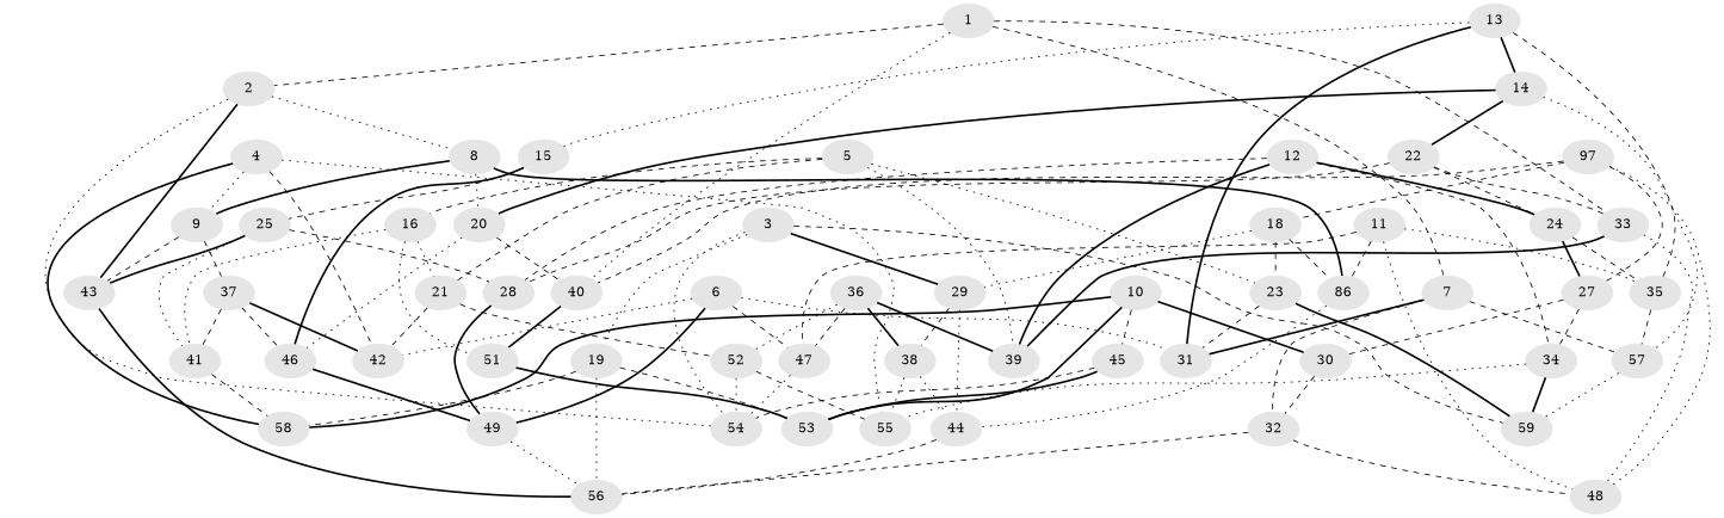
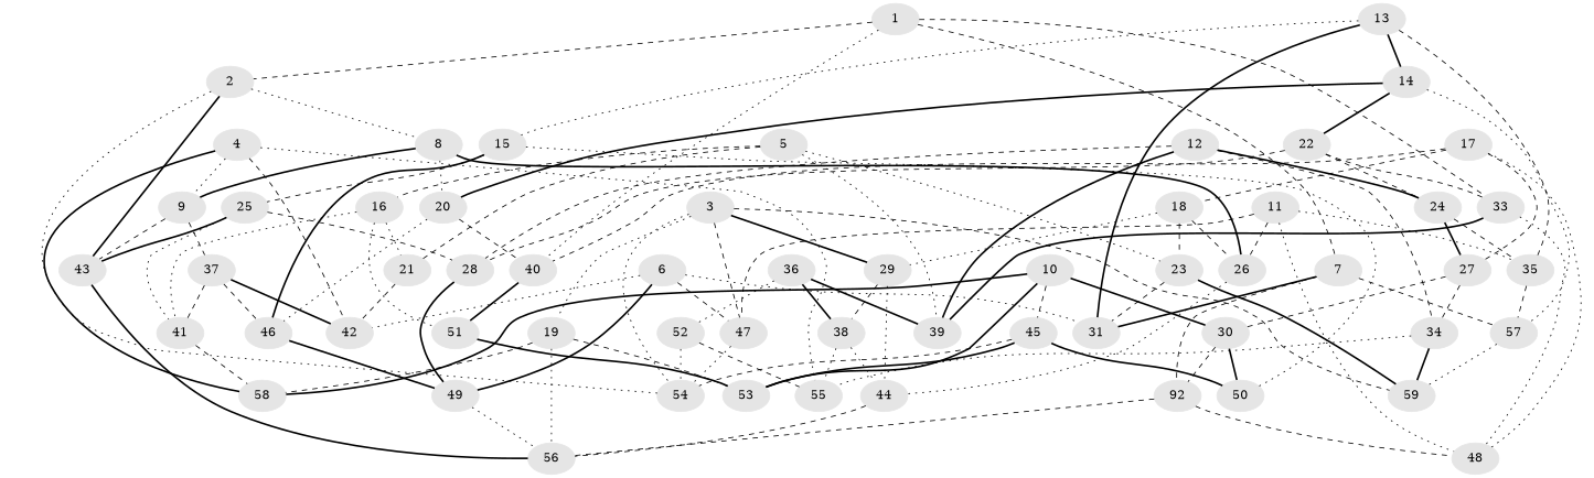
  graph {
    node [color=gray90 style=filled]
    edge [style=dashed]
    1
    2
    7
    33
    40
    8
    43
    54
    31
-   32
+   32 [label=92]
    57
    39
    48
    51
    9
    20
-   26 [label=86]
+   26
    56
    53
    3
    19
    29
    59
    58
    44
    38
    4
    42
    55
    37
    5
    16
    21
    23
    41
    52
    6
    47
    49
    46
    10
    30
    45
+   50
    11
    35
    12
    24
    28
    34
    27
    13
    14
    15
    22
    25
-   17 [label=97]
+   17
    18
    36
    1 -- 2
    1 -- 7
    1 -- 33
    1 -- 40 [style=dotted]
    2 -- 8 [style=dotted]
    2 -- 43 [style=bold]
    2 -- 54 [style=dotted]
    7 -- 31 [style=bold]
    7 -- 32
    7 -- 57
    33 -- 39 [style=bold]
    33 -- 48 [style=dotted]
    40 -- 51 [style=bold]
    8 -- 9 [style=bold]
    8 -- 20 [style=dotted]
    8 -- 26 [style=bold]
    43 -- 56 [style=bold]
    32 -- 48
    32 -- 56
    57 -- 59 [style=dotted]
    51 -- 53 [style=bold]
    9 -- 43
    9 -- 37
    20 -- 40
    20 -- 46 [style=dotted]
    26 -- 44 [style=dotted]
    3 -- 54 [style=dotted]
    3 -- 19 [style=dotted]
    3 -- 29 [style=bold]
    3 -- 59
    19 -- 56 [style=dotted]
    19 -- 53
    19 -- 58
    29 -- 44 [style=dotted]
    29 -- 38
    44 -- 56
    38 -- 44 [style=dotted]
    38 -- 55 [style=dotted]
    4 -- 9 [style=dotted]
    4 -- 58 [style=bold]
    4 -- 42
    4 -- 55 [style=dotted]
    37 -- 42 [style=bold]
    37 -- 41
    37 -- 46
    5 -- 39 [style=dotted]
    5 -- 16
    5 -- 21
    5 -- 23 [style=dotted]
    16 -- 51 [style=dotted]
    16 -- 21 [style=dotted]
    16 -- 41 [style=dotted]
    21 -- 42
-   21 -- 52
    23 -- 31
    23 -- 59 [style=bold]
    41 -- 58
    52 -- 54 [style=dotted]
    52 -- 55
    6 -- 31 [style=dotted]
    6 -- 42 [style=dotted]
    6 -- 47
    6 -- 49 [style=bold]
    47 -- 54 [style=dotted]
    49 -- 56 [style=dotted]
    46 -- 49 [style=bold]
    10 -- 53 [style=bold]
    10 -- 58 [style=bold]
    10 -- 30 [style=bold]
    10 -- 45
    30 -- 32
+   30 -- 50 [style=bold]
    45 -- 54
    45 -- 53 [style=bold]
+   45 -- 50 [style=bold]
    11 -- 48 [style=dotted]
    11 -- 26
    11 -- 47
    11 -- 35 [style=dotted]
    35 -- 57
    12 -- 39 [style=bold]
    12 -- 24 [style=bold]
    12 -- 28
    12 -- 34
    24 -- 35
    24 -- 27 [style=bold]
    28 -- 49 [style=bold]
    34 -- 59 [style=bold]
    34 -- 55 [style=dotted]
    27 -- 30
    27 -- 34
    13 -- 31 [style=bold]
    13 -- 35
    13 -- 14 [style=bold]
    13 -- 15 [style=dotted]
    14 -- 57 [style=dotted]
    14 -- 20 [style=bold]
    14 -- 22 [style=bold]
    15 -- 46 [style=bold]
+   15 -- 50 [style=dotted]
    15 -- 25
    22 -- 33
    22 -- 24
    22 -- 28
    25 -- 43 [style=bold]
    25 -- 41 [style=dotted]
    25 -- 28
    17 -- 40
    17 -- 48 [style=dotted]
    17 -- 27
    17 -- 18
    18 -- 26
    18 -- 29 [style=dotted]
    18 -- 23
    36 -- 39 [style=bold]
    36 -- 38 [style=bold]
    36 -- 52 [style=dotted]
-   36 -- 47
+   3 -- 47
  }
